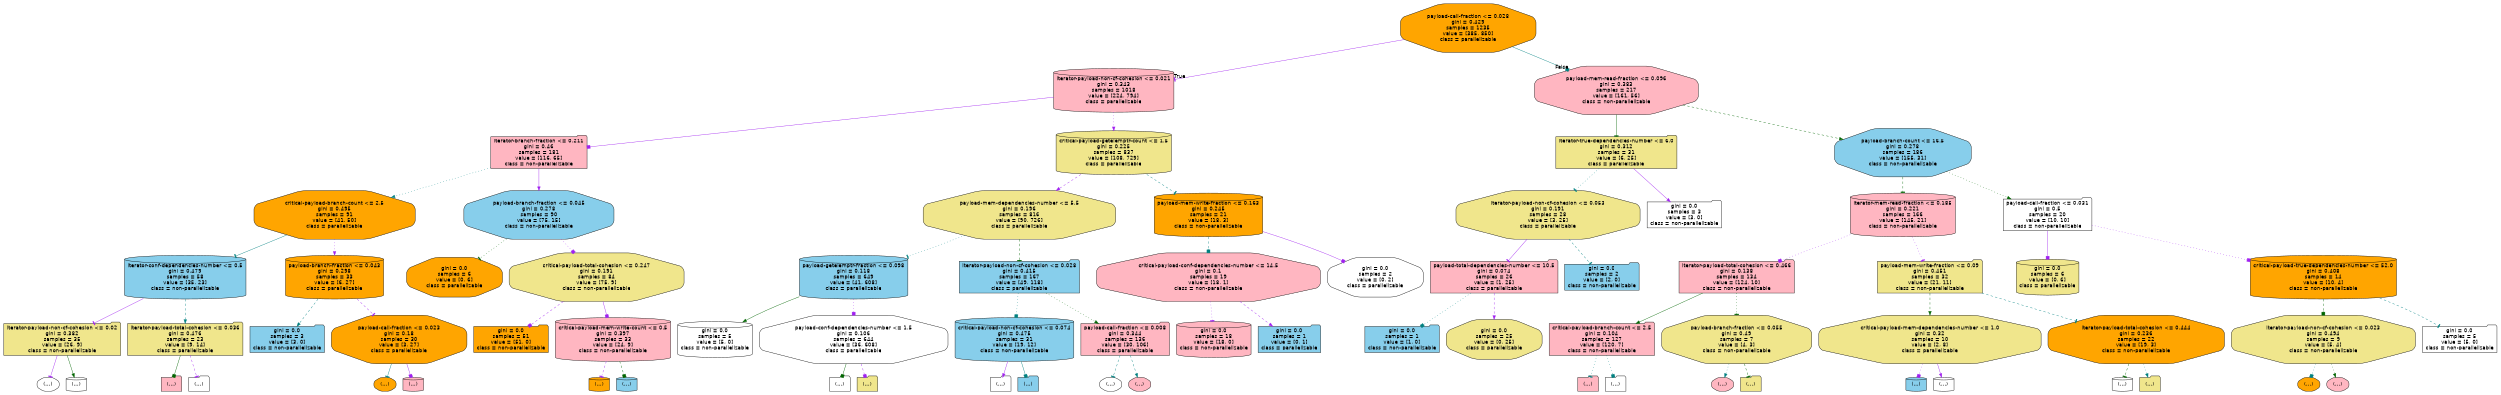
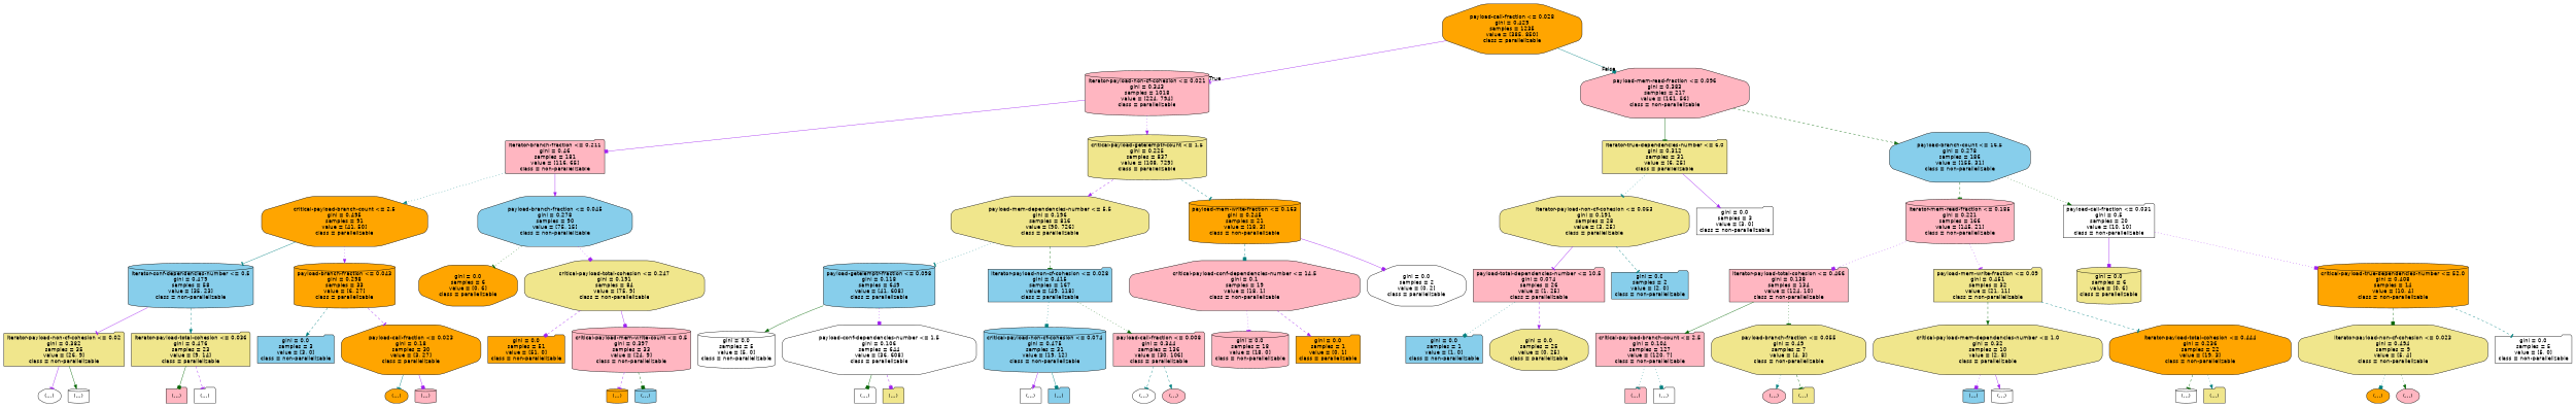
  digraph {
    node [color=black fillcolor=lightpink fontname=helvetica shape=folder style="filled, rounded"]
    edge [fontname=helvetica color=purple style=dashed arrowhead=tee]
    n1 [fillcolor=orange label="payload-call-fraction <= 0.028\ngini = 0.429\nsamples = 1235\nvalue = [385, 850]\nclass = parallelizable" shape=octagon]
    n2 [label="iterator-payload-non-cf-cohesion <= 0.021\ngini = 0.343\nsamples = 1018\nvalue = [224, 794]\nclass = parallelizable" shape=cylinder]
    n3 [label="payload-mem-read-fraction <= 0.096\ngini = 0.383\nsamples = 217\nvalue = [161, 56]\nclass = non-parallelizable" shape=octagon]
    n4 [label="iterator-branch-fraction <= 0.211\ngini = 0.46\nsamples = 181\nvalue = [116, 65]\nclass = non-parallelizable"]
    n5 [fillcolor=khaki label="critical-payload-getelemptr-count <= 1.5\ngini = 0.225\nsamples = 837\nvalue = [108, 729]\nclass = parallelizable" shape=cylinder]
    n6 [fillcolor=orange label="critical-payload-branch-count <= 2.5\ngini = 0.495\nsamples = 91\nvalue = [41, 50]\nclass = parallelizable" shape=octagon]
    n7 [fillcolor=skyblue label="payload-branch-fraction <= 0.045\ngini = 0.278\nsamples = 90\nvalue = [75, 15]\nclass = non-parallelizable" shape=octagon]
    n8 [fillcolor=skyblue label="iterator-conf-dependencies-number <= 0.5\ngini = 0.479\nsamples = 58\nvalue = [35, 23]\nclass = non-parallelizable" shape=cylinder]
    n9 [fillcolor=orange label="payload-branch-fraction <= 0.043\ngini = 0.298\nsamples = 33\nvalue = [6, 27]\nclass = parallelizable" shape=cylinder]
    n10 [fillcolor=khaki label="iterator-payload-non-cf-cohesion <= 0.02\ngini = 0.382\nsamples = 35\nvalue = [26, 9]\nclass = non-parallelizable"]
    n11 [fillcolor=khaki label="iterator-payload-total-cohesion <= 0.036\ngini = 0.476\nsamples = 23\nvalue = [9, 14]\nclass = parallelizable"]
    n12 [fillcolor=white label="(...)" shape=octagon]
    n13 [fillcolor=white label="(...)" shape=cylinder]
    n14 [label="(...)"]
    n15 [fillcolor=white label="(...)"]
    n16 [fillcolor=skyblue label="gini = 0.0\nsamples = 3\nvalue = [3, 0]\nclass = non-parallelizable"]
    n17 [fillcolor=orange label="payload-call-fraction <= 0.023\ngini = 0.18\nsamples = 30\nvalue = [3, 27]\nclass = parallelizable" shape=octagon]
    n18 [fillcolor=orange label="(...)" shape=octagon]
    n19 [label="(...)" shape=cylinder]
    n20 [fillcolor=orange label="gini = 0.0\nsamples = 6\nvalue = [0, 6]\nclass = parallelizable" shape=octagon]
    n21 [fillcolor=khaki label="critical-payload-total-cohesion <= 0.247\ngini = 0.191\nsamples = 84\nvalue = [75, 9]\nclass = non-parallelizable" shape=octagon]
    n22 [fillcolor=orange label="gini = 0.0\nsamples = 51\nvalue = [51, 0]\nclass = non-parallelizable"]
    n23 [label="critical-payload-mem-write-count <= 0.5\ngini = 0.397\nsamples = 33\nvalue = [24, 9]\nclass = non-parallelizable" shape=cylinder]
    n24 [fillcolor=orange label="(...)" shape=cylinder]
    n25 [fillcolor=skyblue label="(...)" shape=cylinder]
    n26 [fillcolor=khaki label="payload-mem-dependencies-number <= 5.5\ngini = 0.196\nsamples = 816\nvalue = [90, 726]\nclass = parallelizable" shape=octagon]
    n27 [fillcolor=orange label="payload-mem-write-fraction <= 0.163\ngini = 0.245\nsamples = 21\nvalue = [18, 3]\nclass = non-parallelizable" shape=cylinder]
    n28 [fillcolor=skyblue label="payload-getelemptr-fraction <= 0.098\ngini = 0.118\nsamples = 649\nvalue = [41, 608]\nclass = parallelizable" shape=cylinder]
    n29 [fillcolor=skyblue label="iterator-payload-non-cf-cohesion <= 0.028\ngini = 0.415\nsamples = 167\nvalue = [49, 118]\nclass = parallelizable"]
    n30 [fillcolor=white label="gini = 0.0\nsamples = 5\nvalue = [5, 0]\nclass = non-parallelizable" shape=cylinder]
    n31 [fillcolor=white label="payload-conf-dependencies-number <= 1.5\ngini = 0.106\nsamples = 644\nvalue = [36, 608]\nclass = parallelizable" shape=octagon]
    n32 [fillcolor=white label="(...)"]
    n33 [fillcolor=khaki label="(...)"]
    n34 [fillcolor=skyblue label="critical-payload-non-cf-cohesion <= 0.074\ngini = 0.475\nsamples = 31\nvalue = [19, 12]\nclass = non-parallelizable" shape=cylinder]
    n35 [label="payload-call-fraction <= 0.008\ngini = 0.344\nsamples = 136\nvalue = [30, 106]\nclass = parallelizable"]
    n36 [fillcolor=white label="(...)"]
    n37 [fillcolor=skyblue label="(...)"]
    n38 [fillcolor=white label="(...)" shape=octagon]
    n39 [label="(...)" shape=octagon]
    n40 [label="critical-payload-conf-dependencies-number <= 14.5\ngini = 0.1\nsamples = 19\nvalue = [18, 1]\nclass = non-parallelizable" shape=octagon]
    n41 [fillcolor=white label="gini = 0.0\nsamples = 2\nvalue = [0, 2]\nclass = parallelizable" shape=octagon]
    n42 [label="gini = 0.0\nsamples = 18\nvalue = [18, 0]\nclass = non-parallelizable" shape=cylinder]
-   n43 [fillcolor=skyblue label="gini = 0.0\nsamples = 1\nvalue = [0, 1]\nclass = parallelizable"]
+   n43 [fillcolor=orange label="gini = 0.0\nsamples = 1\nvalue = [0, 1]\nclass = parallelizable"]
    n44 [fillcolor=khaki label="iterator-true-dependencies-number <= 6.0\ngini = 0.312\nsamples = 31\nvalue = [6, 25]\nclass = parallelizable"]
    n45 [fillcolor=skyblue label="payload-branch-count <= 16.5\ngini = 0.278\nsamples = 186\nvalue = [155, 31]\nclass = non-parallelizable" shape=octagon]
    n46 [fillcolor=khaki label="iterator-payload-non-cf-cohesion <= 0.053\ngini = 0.191\nsamples = 28\nvalue = [3, 25]\nclass = parallelizable" shape=octagon]
    n47 [fillcolor=white label="gini = 0.0\nsamples = 3\nvalue = [3, 0]\nclass = non-parallelizable"]
    n48 [label="payload-total-dependencies-number <= 10.5\ngini = 0.074\nsamples = 26\nvalue = [1, 25]\nclass = parallelizable"]
    n49 [fillcolor=skyblue label="gini = 0.0\nsamples = 2\nvalue = [2, 0]\nclass = non-parallelizable"]
    n50 [fillcolor=skyblue label="gini = 0.0\nsamples = 1\nvalue = [1, 0]\nclass = non-parallelizable"]
    n51 [fillcolor=khaki label="gini = 0.0\nsamples = 25\nvalue = [0, 25]\nclass = parallelizable" shape=octagon]
    n52 [label="iterator-mem-read-fraction <= 0.185\ngini = 0.221\nsamples = 166\nvalue = [145, 21]\nclass = non-parallelizable" shape=cylinder]
    n53 [fillcolor=white label="payload-call-fraction <= 0.031\ngini = 0.5\nsamples = 20\nvalue = [10, 10]\nclass = non-parallelizable"]
    n54 [label="iterator-payload-total-cohesion <= 0.466\ngini = 0.138\nsamples = 134\nvalue = [124, 10]\nclass = non-parallelizable"]
    n55 [fillcolor=khaki label="payload-mem-write-fraction <= 0.09\ngini = 0.451\nsamples = 32\nvalue = [21, 11]\nclass = non-parallelizable"]
    n56 [label="critical-payload-branch-count <= 2.5\ngini = 0.104\nsamples = 127\nvalue = [120, 7]\nclass = non-parallelizable"]
    n57 [fillcolor=khaki label="payload-branch-fraction <= 0.055\ngini = 0.49\nsamples = 7\nvalue = [4, 3]\nclass = non-parallelizable" shape=octagon]
    n58 [label="(...)"]
    n59 [fillcolor=white label="(...)"]
    n60 [label="(...)" shape=octagon]
    n61 [fillcolor=khaki label="(...)"]
    n62 [fillcolor=khaki label="critical-payload-mem-dependencies-number <= 1.0\ngini = 0.32\nsamples = 10\nvalue = [2, 8]\nclass = parallelizable" shape=octagon]
    n63 [fillcolor=orange label="iterator-payload-total-cohesion <= 0.444\ngini = 0.236\nsamples = 22\nvalue = [19, 3]\nclass = non-parallelizable" shape=octagon]
    n64 [fillcolor=skyblue label="(...)" shape=cylinder]
    n65 [fillcolor=white label="(...)" shape=cylinder]
    n66 [fillcolor=white label="(...)" shape=cylinder]
    n67 [fillcolor=khaki label="(...)"]
    n68 [fillcolor=khaki label="gini = 0.0\nsamples = 6\nvalue = [0, 6]\nclass = parallelizable" shape=cylinder]
    n69 [fillcolor=orange label="critical-payload-true-dependencies-number <= 52.0\ngini = 0.408\nsamples = 14\nvalue = [10, 4]\nclass = non-parallelizable" shape=cylinder]
    n70 [fillcolor=khaki label="iterator-payload-non-cf-cohesion <= 0.023\ngini = 0.494\nsamples = 9\nvalue = [5, 4]\nclass = non-parallelizable" shape=octagon]
    n71 [fillcolor=white label="gini = 0.0\nsamples = 5\nvalue = [5, 0]\nclass = non-parallelizable"]
    n72 [fillcolor=orange label="(...)" shape=octagon]
    n73 [label="(...)" shape=octagon]
    n1 -> n2 [headlabel=True labelangle=45 labeldistance=2.5 style=solid]
    n1 -> n3 [headlabel=False labelangle=-45 labeldistance=2.5 color=teal style=solid arrowhead=box]
    n2 -> n4 [style=solid arrowhead=box]
    n2 -> n5 [style=dotted arrowhead=normal]
    n3 -> n44 [color=darkgreen style=solid]
    n3 -> n45 [color=darkgreen arrowhead=normal]
    n4 -> n6 [color=teal style=dotted arrowhead=normal]
    n4 -> n7 [style=solid arrowhead=normal]
    n5 -> n26 [arrowhead=normal]
    n5 -> n27 [color=teal]
    n6 -> n8 [color=teal style=solid]
    n6 -> n9 [style=dotted arrowhead=normal]
    n7 -> n20 [color=darkgreen style=dotted]
    n7 -> n21 [style=dotted arrowhead=box]
    n8 -> n10 [style=solid]
    n8 -> n11 [color=teal arrowhead=normal]
    n9 -> n16 [color=teal arrowhead=normal]
    n9 -> n17
    n10 -> n12 [style=solid]
    n10 -> n13 [color=darkgreen style=solid arrowhead=normal]
    n11 -> n14 [color=darkgreen style=solid arrowhead=box]
    n11 -> n15
    n17 -> n18 [color=teal style=solid]
    n17 -> n19 [style=solid arrowhead=box]
    n21 -> n22 [arrowhead=box]
    n21 -> n23 [style=solid arrowhead=box]
    n23 -> n24
    n23 -> n25 [color=darkgreen arrowhead=box]
    n26 -> n28 [color=teal style=dotted]
    n26 -> n29 [color=darkgreen]
    n27 -> n40 [color=teal arrowhead=box]
    n27 -> n41 [style=solid arrowhead=box]
    n28 -> n30 [color=darkgreen style=solid arrowhead=normal]
    n28 -> n31 [style=dotted arrowhead=box]
    n29 -> n34 [color=teal style=dotted arrowhead=box]
    n29 -> n35 [color=darkgreen style=dotted arrowhead=normal]
    n31 -> n32 [color=darkgreen style=solid arrowhead=box]
    n31 -> n33 [arrowhead=box]
    n34 -> n36 [style=solid arrowhead=normal]
    n34 -> n37 [color=teal style=solid arrowhead=box]
    n35 -> n38 [color=teal]
    n35 -> n39 [color=teal arrowhead=normal]
    n40 -> n42 [style=dotted]
    n40 -> n43 [arrowhead=normal]
    n44 -> n46 [color=teal style=dotted]
    n44 -> n47 [style=solid arrowhead=normal]
    n45 -> n52 [color=darkgreen]
    n45 -> n53 [color=darkgreen style=dotted arrowhead=normal]
    n46 -> n48 [style=solid]
    n46 -> n49 [color=teal]
    n48 -> n50 [color=teal style=dotted arrowhead=box]
    n48 -> n51 [arrowhead=normal]
    n52 -> n54 [style=dotted arrowhead=box]
    n52 -> n55 [style=dotted]
    n53 -> n68 [style=solid arrowhead=box]
    n53 -> n69 [style=dotted arrowhead=box]
    n54 -> n56 [color=darkgreen style=solid arrowhead=normal]
    n54 -> n57 [color=darkgreen style=dotted]
    n55 -> n62 [color=darkgreen arrowhead=normal]
    n55 -> n63 [color=teal]
    n56 -> n58 [color=teal style=dotted]
    n56 -> n59 [color=teal style=dotted arrowhead=box]
    n57 -> n60 [color=teal style=dotted arrowhead=normal]
    n57 -> n61 [color=darkgreen]
    n62 -> n64 [style=dotted arrowhead=box]
    n62 -> n65 [style=solid arrowhead=normal]
    n63 -> n66 [color=darkgreen]
    n63 -> n67 [color=teal style=dotted arrowhead=normal]
    n69 -> n70 [color=darkgreen arrowhead=box]
    n69 -> n71 [color=teal]
    n70 -> n72 [color=teal style=dotted arrowhead=box]
    n70 -> n73 [color=darkgreen style=dotted arrowhead=normal]
  }
